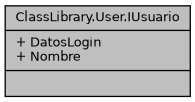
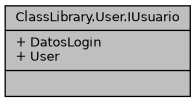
  digraph {
-   n1 [color=black fillcolor=grey75 fontcolor=black fontname=Helvetica fontsize=10 height=0.2 label="{ClassLibrary.User.IUsuario\n|+ DatosLogin\l+ Nombre\l|}" shape=record style=filled width=0.4]
+   n1 [color=black fillcolor=grey75 fontcolor=black fontname=Helvetica fontsize=10 height=0.2 label="{ClassLibrary.User.IUsuario\n|+ DatosLogin\l+ User\l|}" shape=record style=filled width=0.4]
  }
